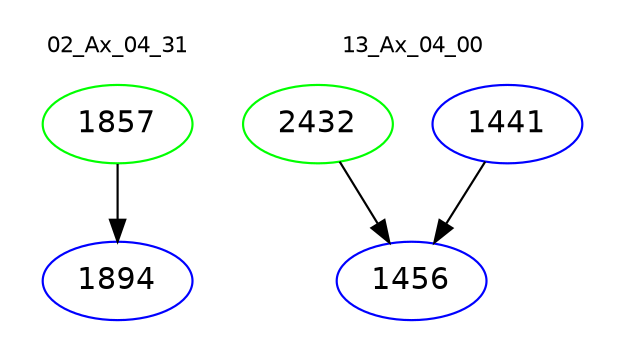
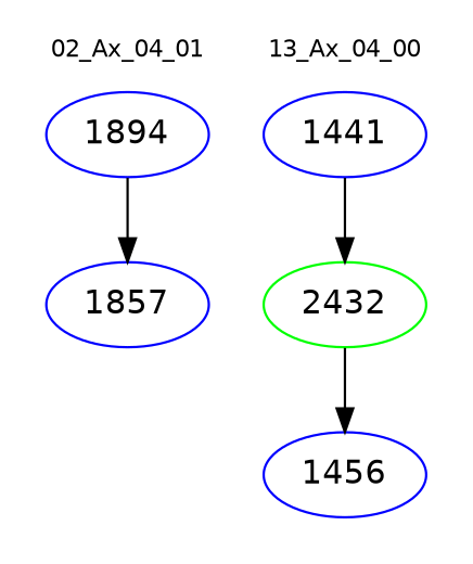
  digraph {
    fontname="DejaVu Sans"
    node [color=blue fontname="DejaVu Sans"]
    edge [color=black fontname="DejaVu Sans"]
-   n1 [color=green label=1857]
+   n1 [label=1857]
    n2 [label=1894]
    n3 [label=1441]
    n4 [color=green label=2432]
    n5 [label=1456]
    subgraph cluster_1 {
      color=white
      fontsize=10
-     label="02_Ax_04_31"
+     label="02_Ax_04_01"
      n1
      n2
    }
    subgraph cluster_2 {
      color=white
      fontsize=10
      label="13_Ax_04_00"
      n3
      n4
      n5
    }
-   n1 -> n2
-   n3 -> n5
+   n2 -> n1
+   n3 -> n4
    n4 -> n5
  }
